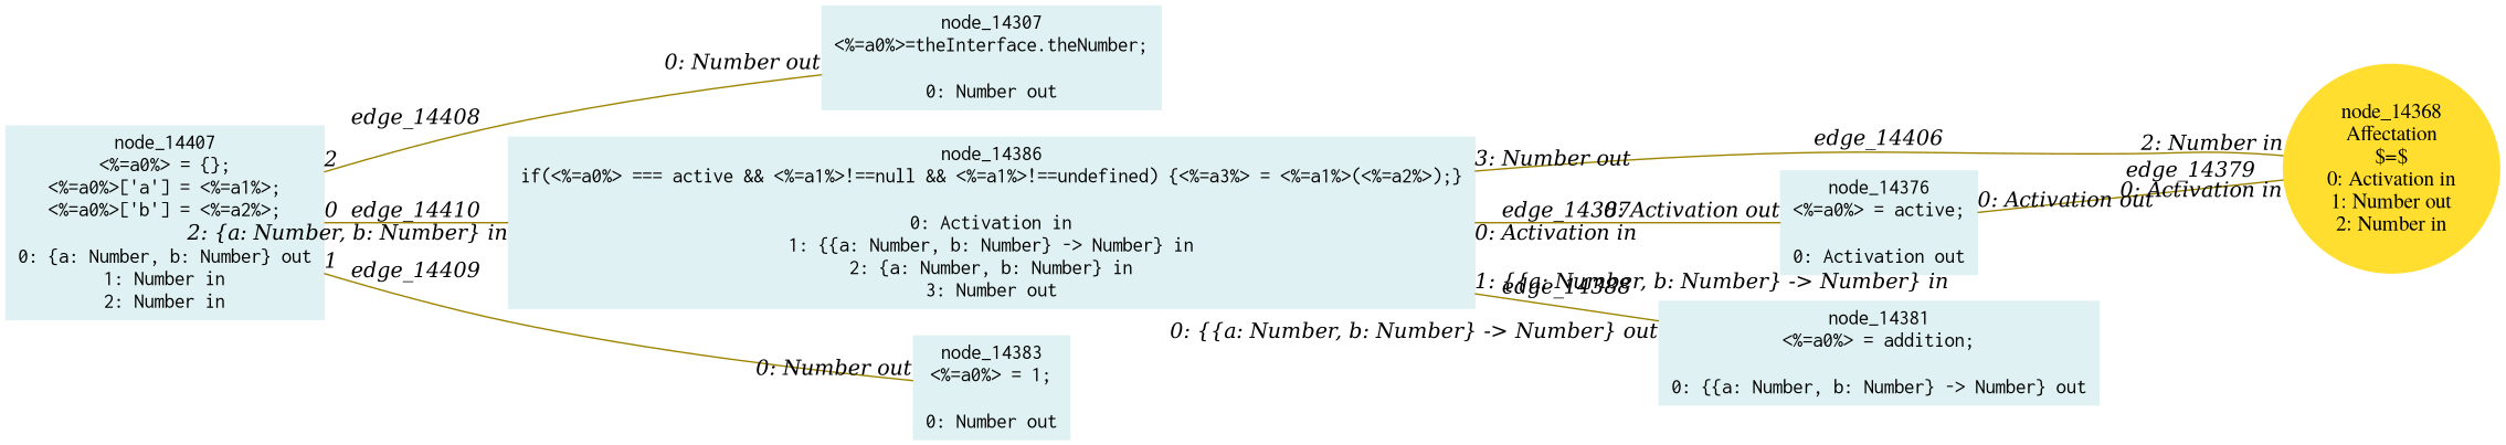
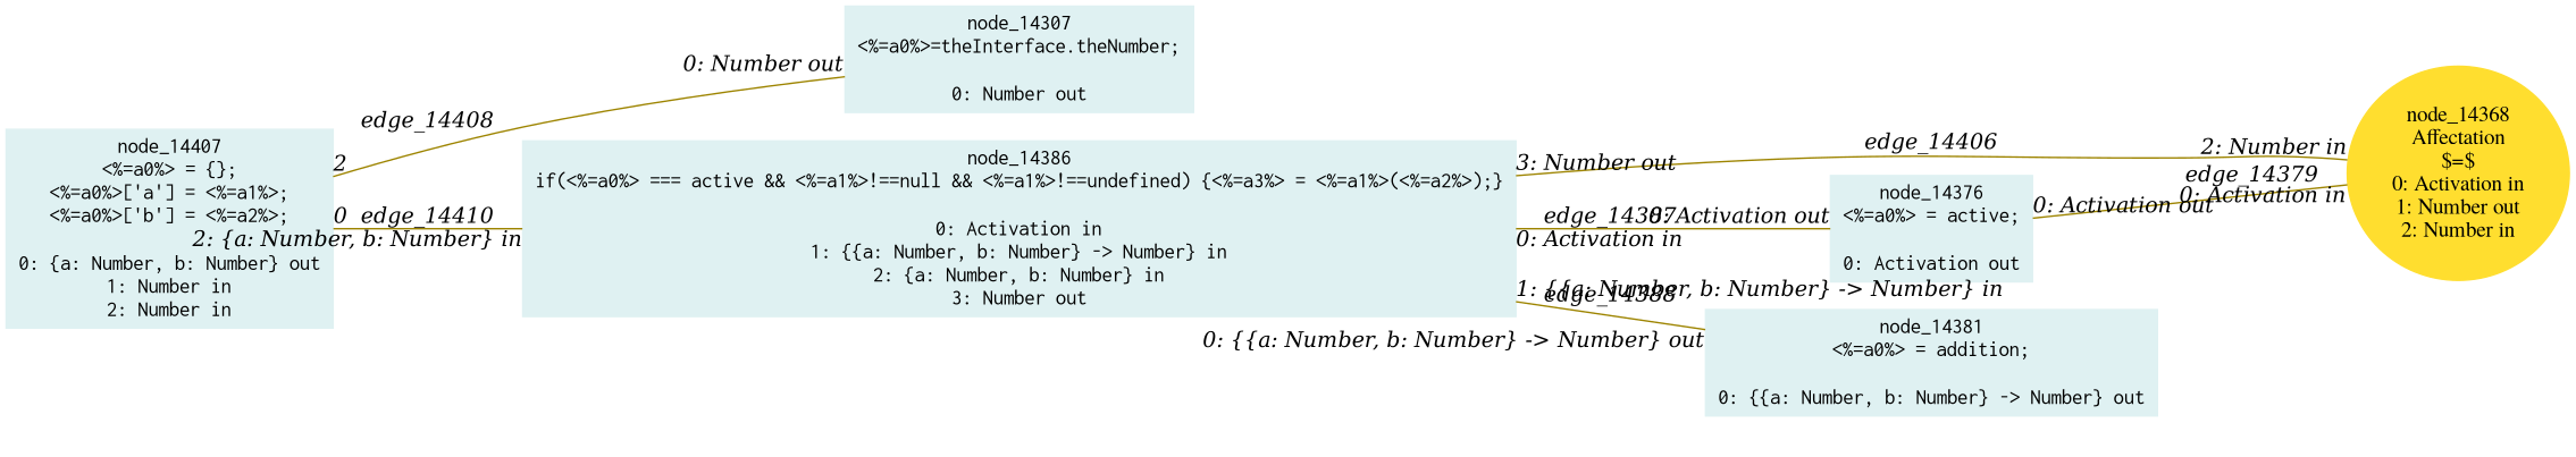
  digraph {
    rankdir=LR
    node [color="#dff1f2" fontname=Courier shape=box style=filled]
    edge [arrowHead=none arrowsize=1 color="#9d8400" dir=none fontname="Times-Italic" headlabel="0: Number out"]
    n1 [label="node_14307\n<%=a0%>=theInterface.theNumber;\n\n0: Number out"]
    n2 [color="#ffde2f" fontname=Times label="node_14368\nAffectation\n$=$\n0: Activation in\n1: Number out\n2: Number in" shape=ellipse]
    n3 [label="node_14386\nif(<%=a0%> === active && <%=a1%>!==null && <%=a1%>!==undefined) {<%=a3%> = <%=a1%>(<%=a2%>);}\n\n0: Activation in\n1: {{a: Number, b: Number} -> Number} in\n2: {a: Number, b: Number} in\n3: Number out"]
    n4 [label="node_14376\n<%=a0%> = active;\n\n0: Activation out"]
    n5 [label="node_14381\n<%=a0%> = addition;\n\n0: {{a: Number, b: Number} -> Number} out"]
-   n6 [label="node_14383\n<%=a0%> = 1;\n\n0: Number out"]
    n7 [label="node_14407\n<%=a0%> = {};\n<%=a0%>['a'] = <%=a1%>;\n<%=a0%>['b'] = <%=a2%>;\n\n0: {a: Number, b: Number} out\n1: Number in\n2: Number in"]
    n2 -> n3 [headlabel="3: Number out" label=edge_14406 taillabel="2: Number in"]
    n3 -> n4 [headlabel="0: Activation out" label=edge_14387 taillabel="0: Activation in"]
    n3 -> n5 [headlabel="0: {{a: Number, b: Number} -> Number} out" label=edge_14388 taillabel="1: {{a: Number, b: Number} -> Number} in"]
    n4 -> n2 [headlabel="0: Activation in" label=edge_14379 taillabel="0: Activation out"]
    n7 -> n1 [label=edge_14408 taillabel=2]
    n7 -> n3 [headlabel="2: {a: Number, b: Number} in" label=edge_14410 taillabel=0]
-   n7 -> n6 [label=edge_14409 taillabel=1]
  }
